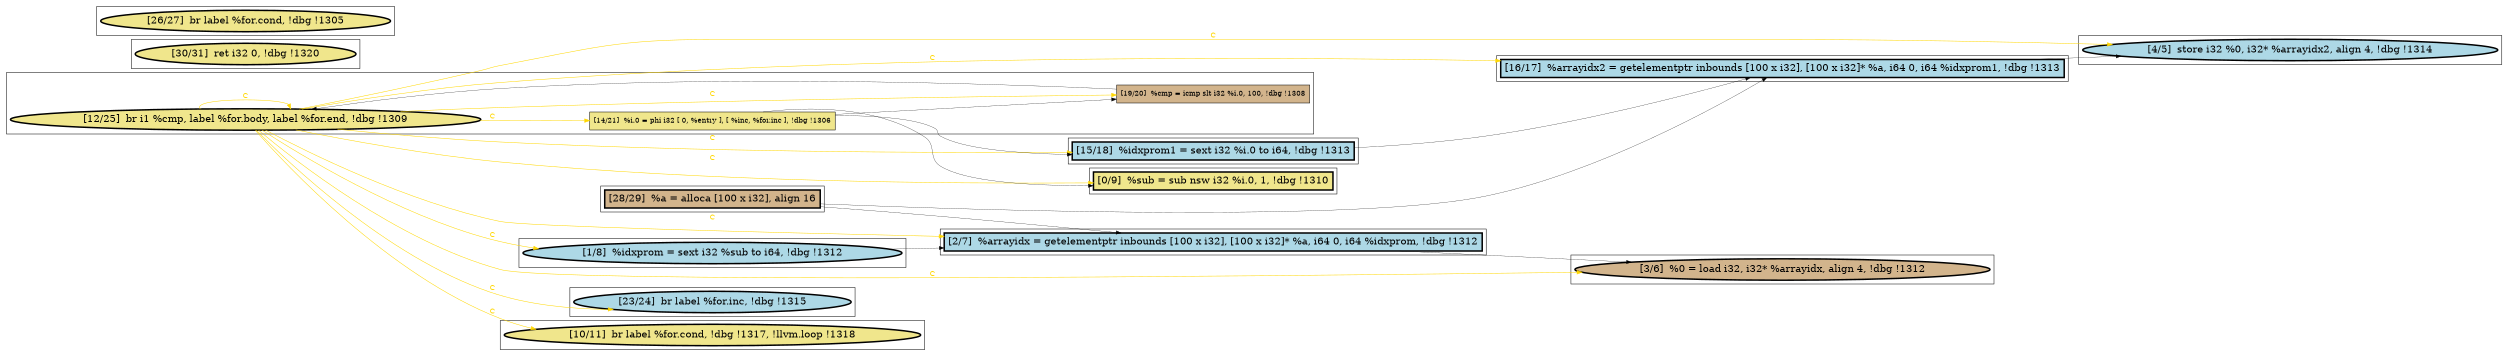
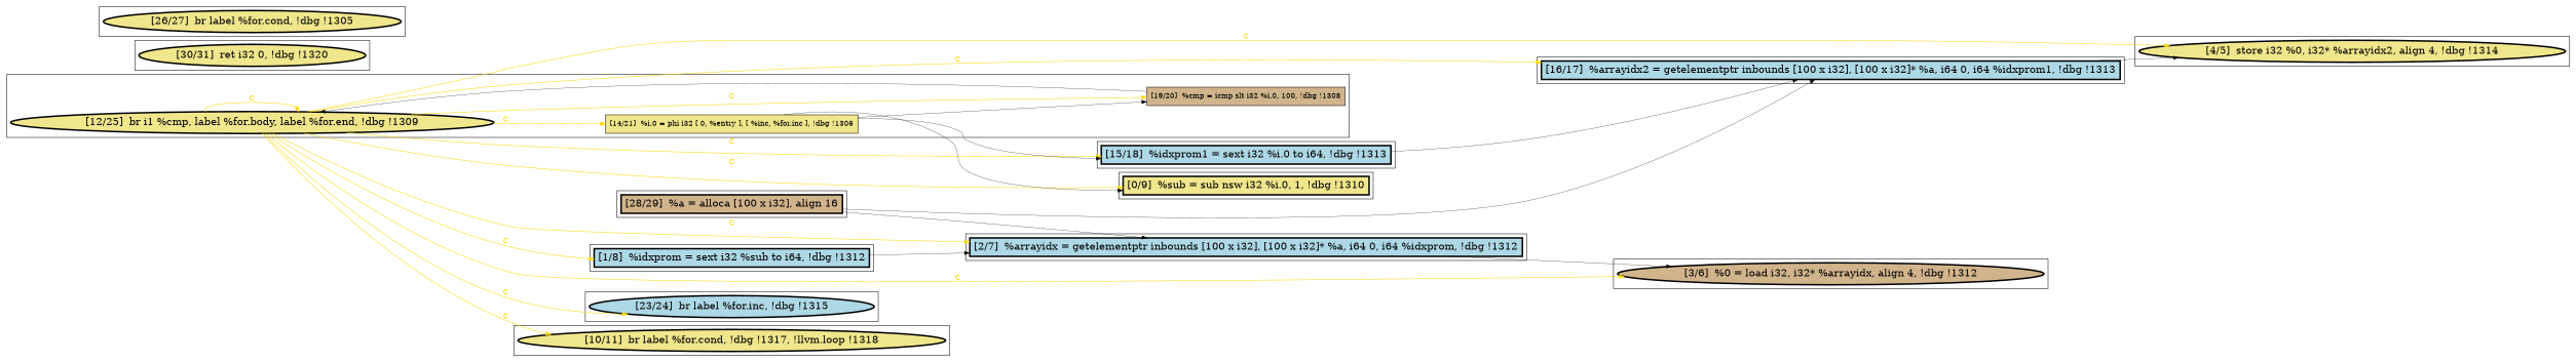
  digraph {
    rankdir=LR
    node [fillcolor=khaki fontsize=20 penwidth=3.0 shape=rectangle style=filled]
    edge [color=gold fontcolor=gold penwidth=1.0 style=solid]
    n1 [label="[12/25]  br i1 %cmp, label %for.body, label %for.end, !dbg !1309" shape=ellipse]
    n2 [fillcolor=tan label="[19/20]  %cmp = icmp slt i32 %i.0, 100, !dbg !1308" fontsize="" penwidth=""]
    n3 [label="[14/21]  %i.0 = phi i32 [ 0, %entry ], [ %inc, %for.inc ], !dbg !1306" fontsize="" penwidth=""]
    n4 [label="[30/31]  ret i32 0, !dbg !1320" shape=ellipse]
    n5 [fillcolor=lightblue label="[23/24]  br label %for.inc, !dbg !1315" shape=ellipse]
    n6 [label="[26/27]  br label %for.cond, !dbg !1305" shape=ellipse]
    n7 [fillcolor=tan label="[28/29]  %a = alloca [100 x i32], align 16"]
    n8 [fillcolor=tan label="[3/6]  %0 = load i32, i32* %arrayidx, align 4, !dbg !1312" shape=ellipse]
    n9 [fillcolor=lightblue label="[2/7]  %arrayidx = getelementptr inbounds [100 x i32], [100 x i32]* %a, i64 0, i64 %idxprom, !dbg !1312"]
    n10 [fillcolor=lightblue label="[15/18]  %idxprom1 = sext i32 %i.0 to i64, !dbg !1313"]
    n11 [fillcolor=lightblue label="[16/17]  %arrayidx2 = getelementptr inbounds [100 x i32], [100 x i32]* %a, i64 0, i64 %idxprom1, !dbg !1313"]
-   n12 [fillcolor=lightblue label="[1/8]  %idxprom = sext i32 %sub to i64, !dbg !1312" shape=ellipse]
+   n12 [fillcolor=lightblue label="[1/8]  %idxprom = sext i32 %sub to i64, !dbg !1312"]
    n13 [label="[0/9]  %sub = sub nsw i32 %i.0, 1, !dbg !1310"]
    n14 [label="[10/11]  br label %for.cond, !dbg !1317, !llvm.loop !1318" shape=ellipse]
-   n15 [fillcolor=lightblue label="[4/5]  store i32 %0, i32* %arrayidx2, align 4, !dbg !1314" shape=ellipse]
+   n15 [label="[4/5]  store i32 %0, i32* %arrayidx2, align 4, !dbg !1314" shape=ellipse]
    subgraph cluster_1 {
      n1
      n2
      n3
    }
    subgraph cluster_2 {
      n4
    }
    subgraph cluster_3 {
      n5
    }
    subgraph cluster_4 {
      n6
    }
    subgraph cluster_5 {
      n7
    }
    subgraph cluster_6 {
      n8
    }
    subgraph cluster_7 {
      n9
    }
    subgraph cluster_8 {
      n10
    }
    subgraph cluster_9 {
      n11
    }
    subgraph cluster_10 {
      n12
    }
    subgraph cluster_11 {
      n13
    }
    subgraph cluster_12 {
      n14
    }
    subgraph cluster_13 {
      n15
    }
    n1 -> n1 [label=C]
    n1 -> n2 [label=C]
    n1 -> n3 [label=C]
    n1 -> n5 [label=C]
    n1 -> n8 [label=C]
    n1 -> n9 [label=C]
    n1 -> n10 [label=C]
    n1 -> n11 [label=C]
    n1 -> n12 [label=C]
    n1 -> n13 [label=C]
    n1 -> n14 [label=C]
    n1 -> n15 [label=C]
    n2 -> n1 [color=black fontcolor=black penwidth=0.5]
    n3 -> n2 [color=black fontcolor=black penwidth=0.5]
    n3 -> n10 [color=black fontcolor=black penwidth=0.5]
    n3 -> n13 [color=black fontcolor=black penwidth=0.5]
    n7 -> n9 [color=black fontcolor=black penwidth=0.5]
    n7 -> n11 [color=black fontcolor=black penwidth=0.5]
    n9 -> n8 [color=black fontcolor=black penwidth=0.5]
    n10 -> n11 [color=black fontcolor=black penwidth=0.5]
    n11 -> n15 [color=black fontcolor=black penwidth=0.5]
    n12 -> n9 [color=black fontcolor=black penwidth=0.5]
  }
